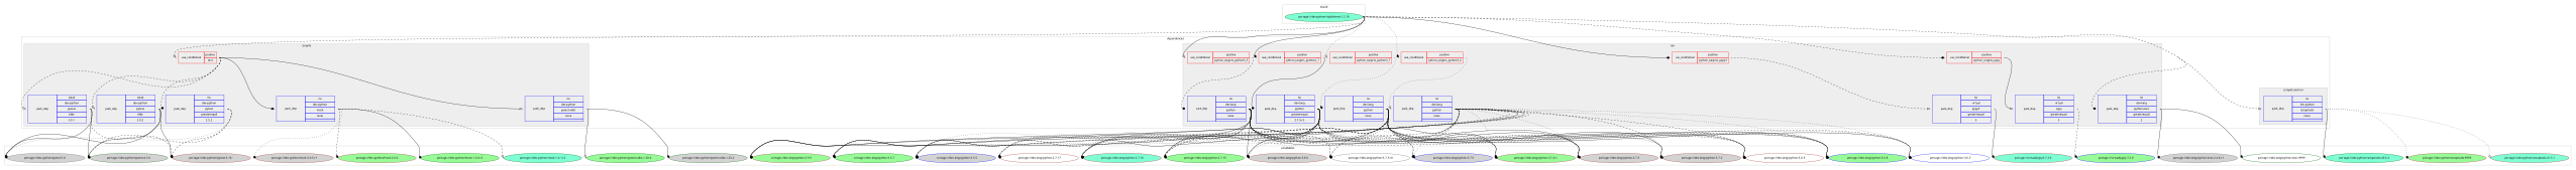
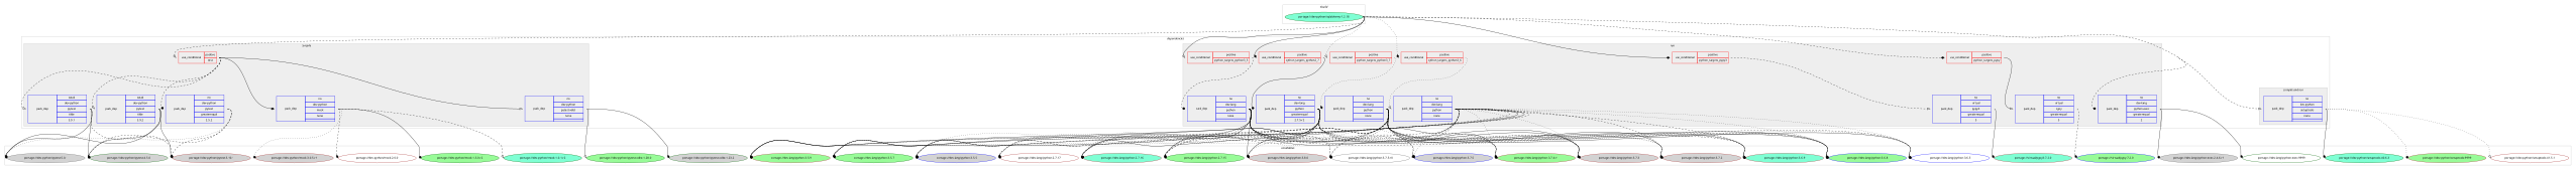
  digraph {
    compound=true
    concentrate=true
    fontname="Noto Sans"
    fontsize=10
    newrank=true
    rankdir=TB
    ranksep=1.5
    node [color=blue fontname="Noto Sans" fontsize=10 style=filled]
    edge [arrowhead=onormal fontname="Noto Sans" headport=w style=solid tailport=e weight=100]
    n1 [color=darkgreen fillcolor=aquamarine label="portage://dev-python/sqlalchemy-1.2.18" width=4]
    n2 [label=<<TABLE BORDER="0" CELLBORDER="1" CELLSPACING="0" CELLPADDING="4" WIDTH="220"><TR><TD ROWSPAN="6" CELLPADDING="30">pack_dep</TD></TR><TR><TD WIDTH="110">no</TD></TR><TR><TD>dev-python</TD></TR><TR><TD>pytest</TD></TR><TR><TD>greaterequal</TD></TR><TR><TD>2.5.2</TD></TR></TABLE>> shape=none style=""]
    n3 [label=<<TABLE BORDER="0" CELLBORDER="1" CELLSPACING="0" CELLPADDING="4" WIDTH="220"><TR><TD ROWSPAN="6" CELLPADDING="30">pack_dep</TD></TR><TR><TD WIDTH="110">weak</TD></TR><TR><TD>dev-python</TD></TR><TR><TD>pytest</TD></TR><TR><TD>tilde</TD></TR><TR><TD>3.9.1</TD></TR></TABLE>> shape=none style=""]
    n4 [label=<<TABLE BORDER="0" CELLBORDER="1" CELLSPACING="0" CELLPADDING="4" WIDTH="220"><TR><TD ROWSPAN="6" CELLPADDING="30">pack_dep</TD></TR><TR><TD WIDTH="110">weak</TD></TR><TR><TD>dev-python</TD></TR><TR><TD>pytest</TD></TR><TR><TD>tilde</TD></TR><TR><TD>3.9.2</TD></TR></TABLE>> shape=none style=""]
    n5 [label=<<TABLE BORDER="0" CELLBORDER="1" CELLSPACING="0" CELLPADDING="4" WIDTH="220"><TR><TD ROWSPAN="6" CELLPADDING="30">pack_dep</TD></TR><TR><TD WIDTH="110">no</TD></TR><TR><TD>dev-python</TD></TR><TR><TD>mock</TD></TR><TR><TD>none</TD></TR><TR><TD></TD></TR></TABLE>> shape=none style=""]
    n6 [label=<<TABLE BORDER="0" CELLBORDER="1" CELLSPACING="0" CELLPADDING="4" WIDTH="220"><TR><TD ROWSPAN="6" CELLPADDING="30">pack_dep</TD></TR><TR><TD WIDTH="110">no</TD></TR><TR><TD>dev-python</TD></TR><TR><TD>pytest-xdist</TD></TR><TR><TD>none</TD></TR><TR><TD></TD></TR></TABLE>> shape=none style=""]
    n7 [color=red label=<<TABLE BORDER="0" CELLBORDER="1" CELLSPACING="0" CELLPADDING="4"><TR><TD ROWSPAN="3" CELLPADDING="10">use_conditional</TD></TR><TR><TD>positive</TD></TR><TR><TD>test</TD></TR></TABLE>> shape=none style=""]
    n8 [label=<<TABLE BORDER="0" CELLBORDER="1" CELLSPACING="0" CELLPADDING="4" WIDTH="220"><TR><TD ROWSPAN="6" CELLPADDING="30">pack_dep</TD></TR><TR><TD WIDTH="110">no</TD></TR><TR><TD>dev-python</TD></TR><TR><TD>setuptools</TD></TR><TR><TD>none</TD></TR><TR><TD></TD></TR></TABLE>> shape=none style=""]
    n9 [label=<<TABLE BORDER="0" CELLBORDER="1" CELLSPACING="0" CELLPADDING="4" WIDTH="220"><TR><TD ROWSPAN="6" CELLPADDING="30">pack_dep</TD></TR><TR><TD WIDTH="110">no</TD></TR><TR><TD>virtual</TD></TR><TR><TD>pypy</TD></TR><TR><TD>greaterequal</TD></TR><TR><TD>5</TD></TR></TABLE>> shape=none style=""]
    n10 [color=red label=<<TABLE BORDER="0" CELLBORDER="1" CELLSPACING="0" CELLPADDING="4"><TR><TD ROWSPAN="3" CELLPADDING="10">use_conditional</TD></TR><TR><TD>positive</TD></TR><TR><TD>python_targets_pypy</TD></TR></TABLE>> shape=none style=""]
    n11 [label=<<TABLE BORDER="0" CELLBORDER="1" CELLSPACING="0" CELLPADDING="4" WIDTH="220"><TR><TD ROWSPAN="6" CELLPADDING="30">pack_dep</TD></TR><TR><TD WIDTH="110">no</TD></TR><TR><TD>virtual</TD></TR><TR><TD>pypy3</TD></TR><TR><TD>greaterequal</TD></TR><TR><TD>5</TD></TR></TABLE>> shape=none style=""]
    n12 [color=red label=<<TABLE BORDER="0" CELLBORDER="1" CELLSPACING="0" CELLPADDING="4"><TR><TD ROWSPAN="3" CELLPADDING="10">use_conditional</TD></TR><TR><TD>positive</TD></TR><TR><TD>python_targets_pypy3</TD></TR></TABLE>> shape=none style=""]
    n13 [label=<<TABLE BORDER="0" CELLBORDER="1" CELLSPACING="0" CELLPADDING="4" WIDTH="220"><TR><TD ROWSPAN="6" CELLPADDING="30">pack_dep</TD></TR><TR><TD WIDTH="110">no</TD></TR><TR><TD>dev-lang</TD></TR><TR><TD>python</TD></TR><TR><TD>greaterequal</TD></TR><TR><TD>2.7.5-r2</TD></TR></TABLE>> shape=none style=""]
    n14 [color=red label=<<TABLE BORDER="0" CELLBORDER="1" CELLSPACING="0" CELLPADDING="4"><TR><TD ROWSPAN="3" CELLPADDING="10">use_conditional</TD></TR><TR><TD>positive</TD></TR><TR><TD>python_targets_python2_7</TD></TR></TABLE>> shape=none style=""]
    n15 [label=<<TABLE BORDER="0" CELLBORDER="1" CELLSPACING="0" CELLPADDING="4" WIDTH="220"><TR><TD ROWSPAN="6" CELLPADDING="30">pack_dep</TD></TR><TR><TD WIDTH="110">no</TD></TR><TR><TD>dev-lang</TD></TR><TR><TD>python</TD></TR><TR><TD>none</TD></TR><TR><TD></TD></TR></TABLE>> shape=none style=""]
    n16 [color=red label=<<TABLE BORDER="0" CELLBORDER="1" CELLSPACING="0" CELLPADDING="4"><TR><TD ROWSPAN="3" CELLPADDING="10">use_conditional</TD></TR><TR><TD>positive</TD></TR><TR><TD>python_targets_python3_5</TD></TR></TABLE>> shape=none style=""]
    n17 [label=<<TABLE BORDER="0" CELLBORDER="1" CELLSPACING="0" CELLPADDING="4" WIDTH="220"><TR><TD ROWSPAN="6" CELLPADDING="30">pack_dep</TD></TR><TR><TD WIDTH="110">no</TD></TR><TR><TD>dev-lang</TD></TR><TR><TD>python</TD></TR><TR><TD>none</TD></TR><TR><TD></TD></TR></TABLE>> shape=none style=""]
    n18 [color=red label=<<TABLE BORDER="0" CELLBORDER="1" CELLSPACING="0" CELLPADDING="4"><TR><TD ROWSPAN="3" CELLPADDING="10">use_conditional</TD></TR><TR><TD>positive</TD></TR><TR><TD>python_targets_python3_6</TD></TR></TABLE>> shape=none style=""]
    n19 [label=<<TABLE BORDER="0" CELLBORDER="1" CELLSPACING="0" CELLPADDING="4" WIDTH="220"><TR><TD ROWSPAN="6" CELLPADDING="30">pack_dep</TD></TR><TR><TD WIDTH="110">no</TD></TR><TR><TD>dev-lang</TD></TR><TR><TD>python-exec</TD></TR><TR><TD>greaterequal</TD></TR><TR><TD>2</TD></TR></TABLE>> shape=none style=""]
    n20 [label=<<TABLE BORDER="0" CELLBORDER="1" CELLSPACING="0" CELLPADDING="4" WIDTH="220"><TR><TD ROWSPAN="6" CELLPADDING="30">pack_dep</TD></TR><TR><TD WIDTH="110">no</TD></TR><TR><TD>dev-lang</TD></TR><TR><TD>python</TD></TR><TR><TD>none</TD></TR><TR><TD></TD></TR></TABLE>> shape=none style=""]
    n21 [color=red label=<<TABLE BORDER="0" CELLBORDER="1" CELLSPACING="0" CELLPADDING="4"><TR><TD ROWSPAN="3" CELLPADDING="10">use_conditional</TD></TR><TR><TD>positive</TD></TR><TR><TD>python_targets_python3_7</TD></TR></TABLE>> shape=none style=""]
    n22 [color=brown fillcolor=lightgrey label="portage://dev-python/pytest-3.10.1" width=4]
    n23 [color=darkgreen fillcolor=lightgrey label="portage://dev-python/pytest-4.5.0" width=4]
    n24 [color=gray40 fillcolor=lightgrey label="portage://dev-python/pytest-5.0.1" width=4]
    n25 [color=darkgreen fillcolor=aquamarine label="portage://dev-python/mock-1.0.1-r2" width=4]
    n26 [color=darkgreen fillcolor=palegreen label="portage://dev-python/mock-1.3.0-r2" width=4]
-   n27 [color=brown fillcolor=palegreen label="portage://dev-python/mock-2.0.0" width=4]
+   n27 [color=brown fillcolor=white label="portage://dev-python/mock-2.0.0" width=4]
    n28 [color=brown fillcolor=lightgrey label="portage://dev-python/mock-3.0.5-r1" width=4]
    n29 [color=darkgreen fillcolor=lightgrey label="portage://dev-python/pytest-xdist-1.23.2" width=4]
    n30 [color=darkgreen fillcolor=palegreen label="portage://dev-python/pytest-xdist-1.28.0" width=4]
    n31 [color=darkgreen fillcolor=aquamarine label="portage://dev-python/setuptools-40.6.3" width=4]
-   n32 [color=brown fillcolor=aquamarine label="portage://dev-python/setuptools-41.5.1" width=4]
+   n32 [color=brown fillcolor=white label="portage://dev-python/setuptools-41.5.1" width=4]
    n33 [color=brown fillcolor=palegreen label="portage://dev-python/setuptools-9999" width=4]
    n34 [fillcolor=palegreen label="portage://virtual/pypy-7.2.0" width=4]
    n35 [color=brown fillcolor=aquamarine label="portage://virtual/pypy3-7.2.0" width=4]
    n36 [color=darkgreen fillcolor=palegreen label="portage://dev-lang/python-2.7.15" width=4]
    n37 [color=brown fillcolor=aquamarine label="portage://dev-lang/python-2.7.16" width=4]
    n38 [color=brown fillcolor=white label="portage://dev-lang/python-2.7.17" width=4]
    n39 [fillcolor=lightgrey label="portage://dev-lang/python-3.5.5" width=4]
    n40 [color=darkgreen fillcolor=palegreen label="portage://dev-lang/python-3.5.7" width=4]
    n41 [color=brown fillcolor=palegreen label="portage://dev-lang/python-3.5.9" width=4]
    n42 [fillcolor=white label="portage://dev-lang/python-3.6.5" width=4]
    n43 [fillcolor=palegreen label="portage://dev-lang/python-3.6.8" width=4]
-   n44 [color=brown fillcolor=white label="portage://dev-lang/python-3.6.9" width=4]
+   n44 [color=brown fillcolor=aquamarine label="portage://dev-lang/python-3.6.9" width=4]
    n45 [color=brown fillcolor=lightgrey label="portage://dev-lang/python-3.7.2" width=4]
    n46 [color=brown fillcolor=lightgrey label="portage://dev-lang/python-3.7.3" width=4]
    n47 [color=brown fillcolor=palegreen label="portage://dev-lang/python-3.7.4-r1" width=4]
    n48 [fillcolor=lightgrey label="portage://dev-lang/python-3.7.5" width=4]
    n49 [color=gray40 fillcolor=white label="portage://dev-lang/python-3.7.5-r0" width=4]
    n50 [color=brown fillcolor=lightgrey label="portage://dev-lang/python-3.8.0" width=4]
    n51 [color=gray40 fillcolor=lightgrey label="portage://dev-lang/python-exec-2.4.6-r1" width=4]
    n52 [color=darkgreen fillcolor=white label="portage://dev-lang/python-exec-9999" width=4]
    subgraph cluster_1 {
      color=gray
      label=<<i>ebuild</i>>
      rank=same
      n1
    }
    subgraph cluster_2 {
      color=gray
      label=<<i>dependencies</i>>
      subgraph cluster_3 {
        color=gray
        fillcolor="#eeeeee"
        label=<<i>compile</i>>
        style=filled
        subgraph sub_4 {
          color=gray
          fillcolor="#eeeeee"
          label=<<i>compile</i>>
          style=filled
          n7
          subgraph sub_5 {
            color=gray
            fillcolor="#eeeeee"
            label=<<i>compile</i>>
            style=filled
            n2
          }
          subgraph sub_6 {
            color=gray
            fillcolor="#eeeeee"
            label=<<i>compile</i>>
            style=filled
            n3
          }
          subgraph sub_7 {
            color=gray
            fillcolor="#eeeeee"
            label=<<i>compile</i>>
            style=filled
            n4
          }
          subgraph sub_8 {
            color=gray
            fillcolor="#eeeeee"
            label=<<i>compile</i>>
            style=filled
            n5
          }
          subgraph sub_9 {
            color=gray
            fillcolor="#eeeeee"
            label=<<i>compile</i>>
            style=filled
            n6
          }
        }
      }
      subgraph cluster_10 {
        color=gray
        fillcolor="#eeeeee"
        label=<<i>compile and run</i>>
        style=filled
        subgraph sub_11 {
          color=gray
          fillcolor="#eeeeee"
          label=<<i>compile and run</i>>
          style=filled
          n8
        }
      }
      subgraph cluster_12 {
        color=gray
        fillcolor="#eeeeee"
        label=<<i>run</i>>
        style=filled
        subgraph sub_13 {
          color=gray
          fillcolor="#eeeeee"
          label=<<i>run</i>>
          style=filled
          n10
          subgraph sub_14 {
            color=gray
            fillcolor="#eeeeee"
            label=<<i>run</i>>
            style=filled
            n9
          }
        }
        subgraph sub_15 {
          color=gray
          fillcolor="#eeeeee"
          label=<<i>run</i>>
          style=filled
          n12
          subgraph sub_16 {
            color=gray
            fillcolor="#eeeeee"
            label=<<i>run</i>>
            style=filled
            n11
          }
        }
        subgraph sub_17 {
          color=gray
          fillcolor="#eeeeee"
          label=<<i>run</i>>
          style=filled
          n14
          subgraph sub_18 {
            color=gray
            fillcolor="#eeeeee"
            label=<<i>run</i>>
            style=filled
            n13
          }
        }
        subgraph sub_19 {
          color=gray
          fillcolor="#eeeeee"
          label=<<i>run</i>>
          style=filled
          n16
          subgraph sub_20 {
            color=gray
            fillcolor="#eeeeee"
            label=<<i>run</i>>
            style=filled
            n15
          }
        }
        subgraph sub_21 {
          color=gray
          fillcolor="#eeeeee"
          label=<<i>run</i>>
          style=filled
          n18
          subgraph sub_22 {
            color=gray
            fillcolor="#eeeeee"
            label=<<i>run</i>>
            style=filled
            n17
          }
        }
        subgraph sub_23 {
          color=gray
          fillcolor="#eeeeee"
          label=<<i>run</i>>
          style=filled
          n19
        }
        subgraph sub_24 {
          color=gray
          fillcolor="#eeeeee"
          label=<<i>run</i>>
          style=filled
          n21
          subgraph sub_25 {
            color=gray
            fillcolor="#eeeeee"
            label=<<i>run</i>>
            style=filled
            n20
          }
        }
      }
    }
    subgraph cluster_26 {
      color=gray
      label=<<i>candidates</i>>
      rank=same
      subgraph sub_27 {
        color=black
        label=<<i>candidates</i>>
        nodesep=1
        rank=same
        n22
        n23
        n24
      }
      subgraph sub_28 {
        color=black
        label=<<i>candidates</i>>
        nodesep=1
        rank=same
        n22
        n23
        n24
      }
      subgraph sub_29 {
        color=black
        label=<<i>candidates</i>>
        nodesep=1
        rank=same
        n22
        n23
        n24
      }
      subgraph sub_30 {
        color=black
        label=<<i>candidates</i>>
        nodesep=1
        rank=same
        n25
        n26
        n27
        n28
      }
      subgraph sub_31 {
        color=black
        label=<<i>candidates</i>>
        nodesep=1
        rank=same
        n29
        n30
      }
      subgraph sub_32 {
        color=black
        label=<<i>candidates</i>>
        nodesep=1
        rank=same
        n31
        n32
        n33
      }
      subgraph sub_33 {
        color=black
        label=<<i>candidates</i>>
        nodesep=1
        rank=same
        n34
      }
      subgraph sub_34 {
        color=black
        label=<<i>candidates</i>>
        nodesep=1
        rank=same
        n35
      }
      subgraph sub_35 {
        color=black
        label=<<i>candidates</i>>
        nodesep=1
        rank=same
        n36
        n37
        n38
        n39
        n40
        n41
        n42
        n43
        n44
        n45
        n46
        n47
        n48
        n49
        n50
      }
      subgraph sub_36 {
        color=black
        label=<<i>candidates</i>>
        nodesep=1
        rank=same
        n36
        n37
        n38
        n39
        n40
        n41
        n42
        n43
        n44
        n45
        n46
        n47
        n48
        n49
        n50
      }
      subgraph sub_37 {
        color=black
        label=<<i>candidates</i>>
        nodesep=1
        rank=same
        n36
        n37
        n38
        n39
        n40
        n41
        n42
        n43
        n44
        n45
        n46
        n47
        n48
        n49
        n50
      }
      subgraph sub_38 {
        color=black
        label=<<i>candidates</i>>
        nodesep=1
        rank=same
        n36
        n37
        n38
        n39
        n40
        n41
        n42
        n43
        n44
        n45
        n46
        n47
        n48
        n49
        n50
      }
      subgraph sub_39 {
        color=black
        label=<<i>candidates</i>>
        nodesep=1
        rank=same
        n51
        n52
      }
    }
    n1 -> n7 [style=dashed weight=20]
    n1 -> n8 [style=dashed weight=20]
    n1 -> n10 [arrowhead=diamond style=dashed weight=20]
    n1 -> n12 [arrowhead=diamond weight=20]
    n1 -> n14 [arrowhead=diamond weight=20]
    n1 -> n16 [weight=20]
    n1 -> n18 [arrowhead=diamond style=dotted weight=20]
    n1 -> n19 [arrowhead=dot style=dashed weight=20]
    n1 -> n21 [style=dotted weight=20]
    n2 -> n22 [arrowhead=diamond style=dashed]
    n2 -> n23 [arrowhead=dot style=dashed]
    n2 -> n24 [arrowhead=diamond style=dotted]
    n3 -> n22 [style=dashed]
    n3 -> n23 [arrowhead=diamond]
    n3 -> n24 [arrowhead=dot]
    n4 -> n22 [arrowhead=diamond]
    n4 -> n23 [arrowhead=dot]
    n4 -> n24
    n5 -> n25 [style=dashed]
    n5 -> n26 [arrowhead=dot]
    n5 -> n27 [arrowhead=diamond style=dashed]
    n5 -> n28 [arrowhead=dot style=dotted]
    n6 -> n29 [arrowhead=diamond]
    n6 -> n30
    n7 -> n2 [arrowhead=dot style=dashed weight=20]
    n7 -> n3 [style=dashed weight=20]
    n7 -> n4 [style=dashed weight=20]
    n7 -> n5 [arrowhead=diamond weight=20]
    n7 -> n6 [weight=20]
    n8 -> n31 [arrowhead=diamond]
    n8 -> n32 [style=dotted]
    n8 -> n33 [arrowhead=dot style=dotted]
    n9 -> n34 [arrowhead=diamond style=dashed]
    n10 -> n9 [weight=20]
    n11 -> n35 [arrowhead=diamond]
    n12 -> n11 [style=dashed weight=20]
    n13 -> n36 [arrowhead=dot style=dashed]
    n13 -> n37 [arrowhead=dot style=dashed]
    n13 -> n38 [arrowhead=dot style=dotted]
    n13 -> n39 [arrowhead=dot style=dotted]
    n13 -> n40
    n13 -> n41
    n13 -> n42 [arrowhead=dot style=dotted]
    n13 -> n43 [arrowhead=dot style=dashed]
    n13 -> n44 [style=dotted]
    n13 -> n45 [arrowhead=diamond style=dotted]
    n13 -> n46 [arrowhead=diamond]
    n13 -> n47 [arrowhead=diamond style=dotted]
    n13 -> n48 [arrowhead=diamond style=dashed]
    n13 -> n49 [style=dotted]
    n13 -> n50 [arrowhead=diamond]
    n14 -> n13 [arrowhead=dot weight=20]
    n15 -> n36 [arrowhead=diamond]
    n15 -> n37 [arrowhead=dot style=dotted]
    n15 -> n38 [arrowhead=diamond style=dotted]
    n15 -> n39 [arrowhead=diamond style=dotted]
    n15 -> n40 [arrowhead=diamond style=dotted]
    n15 -> n41 [arrowhead=dot]
    n15 -> n42 [style=dashed]
    n15 -> n43 [arrowhead=dot]
    n15 -> n44 [arrowhead=dot]
    n15 -> n45 [style=dotted]
    n15 -> n46
    n15 -> n47 [arrowhead=dot style=dashed]
    n15 -> n48 [style=dotted]
    n15 -> n49 [arrowhead=dot style=dashed]
    n15 -> n50 [arrowhead=diamond]
    n16 -> n15 [arrowhead=dot style=dashed weight=20]
    n17 -> n36 [style=dashed]
    n17 -> n37 [arrowhead=dot]
    n17 -> n38 [style=dashed]
    n17 -> n39 [arrowhead=dot]
    n17 -> n40 [arrowhead=diamond]
    n17 -> n41 [arrowhead=dot style=dashed]
    n17 -> n42 [arrowhead=dot style=dotted]
    n17 -> n43 [arrowhead=diamond style=dotted]
    n17 -> n44 [arrowhead=dot style=dashed]
    n17 -> n45 [arrowhead=dot style=dashed]
    n17 -> n46 [arrowhead=dot style=dotted]
    n17 -> n47 [style=dotted]
    n17 -> n48 [arrowhead=diamond style=dotted]
    n17 -> n49 [style=dashed]
    n17 -> n50 [style=dotted]
    n18 -> n17 [style=dotted weight=20]
    n19 -> n51 [arrowhead=dot]
    n19 -> n52 [arrowhead=diamond]
    n20 -> n36 [style=dashed]
    n20 -> n37 [arrowhead=dot]
    n20 -> n38 [style=dashed]
    n20 -> n39 [arrowhead=dot style=dashed]
    n20 -> n40 [arrowhead=diamond style=dotted]
    n20 -> n41 [arrowhead=dot style=dashed]
    n20 -> n42
    n20 -> n43
    n20 -> n44 [style=dashed]
    n20 -> n45
    n20 -> n46 [style=dashed]
    n20 -> n47
    n20 -> n48 [style=dotted]
    n20 -> n49 [arrowhead=dot style=dotted]
    n20 -> n50 [style=dotted]
    n21 -> n20 [arrowhead=diamond style=dotted weight=20]
  }
